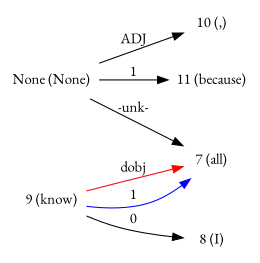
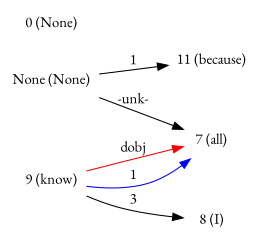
  digraph {
    fontname="EB Garamond"
    rankdir=LR
    node [fontname="EB Garamond" shape=plaintext]
    edge [dir=forward fontname="EB Garamond"]
    n1 [label="None (None)"]
-   n2 [label="10 (,)"]
    n3 [label="7 (all)"]
    n4 [label="11 (because)"]
    n5 [label="9 (know)"]
    n6 [label="8 (I)"]
-   n1 -> n2 [label=ADJ]
+   n7 [label="0 (None)"]
    n1 -> n3 [label="-unk-"]
    n1 -> n4 [label=1]
    n5 -> n3 [color=red label=dobj]
    n5 -> n3 [color=blue label=1]
-   n5 -> n6 [label=0]
+   n5 -> n6 [label=3]
  }
